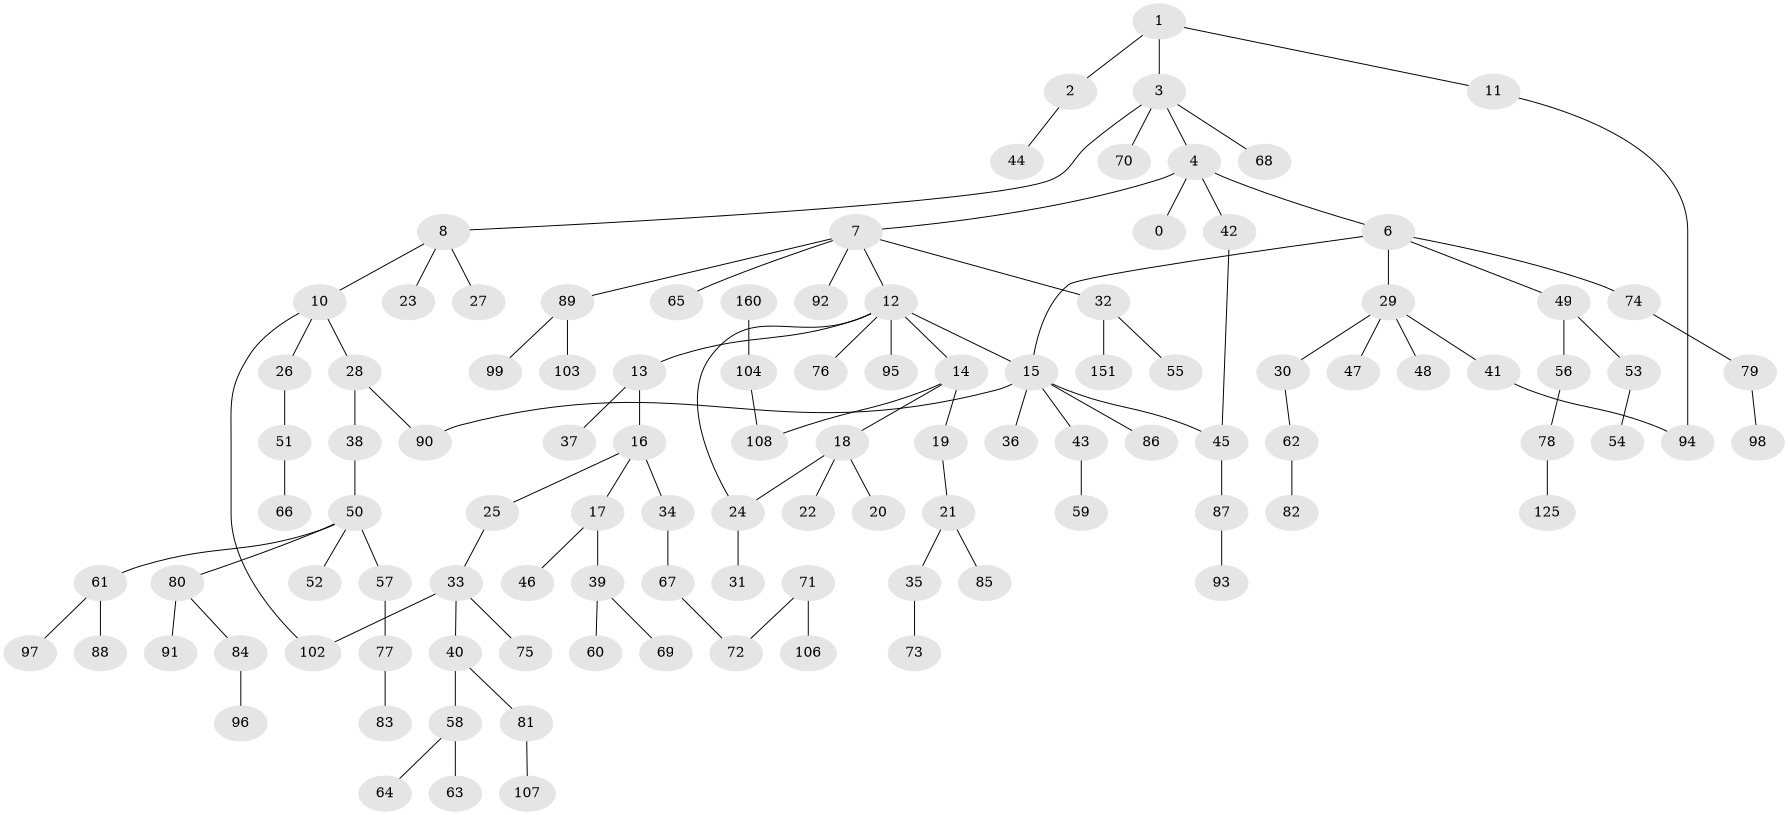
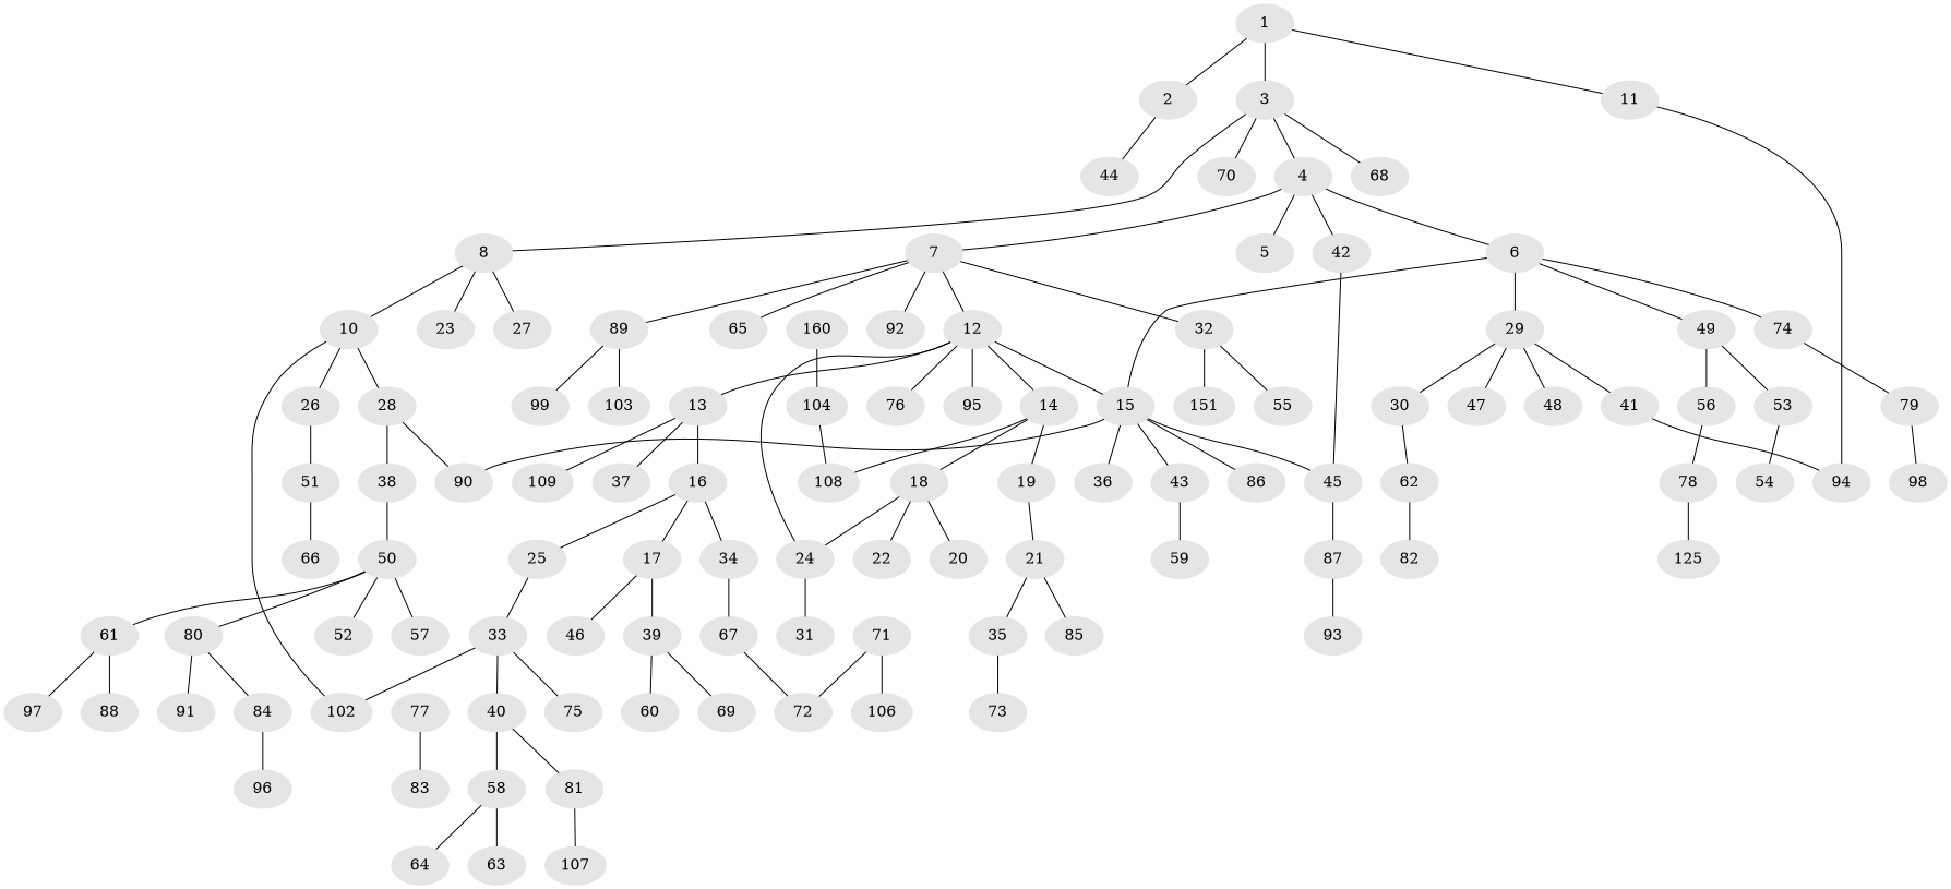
  graph {
    node [color=gray90 style=filled]
    1
    2
    3
    11
    44
    4
    8
    68
    70
    94
-   5 [label=0]
+   5
    6
    7
    42
    10
    23
    27
    15
    29
    49
    74
    12
    32
    65
    89
    92
    45
    36
    43
    86
    90
    30
    41
    47
    48
    53
    56
    79
    13
    14
    24
    76
    95
    55
    n45 [label=151]
    99
    103
    26
    28
    102
    n51 [label=160]
    104
    51
    38
    16
    37
+   109
    18
    19
    108
    31
    17
    25
    34
    20
    22
    21
    59
    87
    39
    46
    33
    67
    60
    69
    35
    85
    73
    40
    75
    66
    50
    62
    82
    71
    72
    106
    58
    81
    52
    57
    61
    80
    63
    64
    107
    93
    54
    78
    77
    88
    97
    84
    91
    n105 [label=125]
    83
    98
    96
    1 -- 2
    1 -- 3
    1 -- 11
    2 -- 44
    3 -- 4
    3 -- 8
    3 -- 68
    3 -- 70
    11 -- 94
    4 -- 5
    4 -- 6
    4 -- 7
    4 -- 42
    8 -- 10
    8 -- 23
    8 -- 27
    6 -- 15
    6 -- 29
    6 -- 49
    6 -- 74
    7 -- 12
    7 -- 32
    7 -- 65
    7 -- 89
    7 -- 92
    42 -- 45
    10 -- 26
    10 -- 28
    10 -- 102
    15 -- 45
    15 -- 36
    15 -- 43
    15 -- 86
    15 -- 90
    29 -- 30
    29 -- 41
    29 -- 47
    29 -- 48
    49 -- 53
    49 -- 56
    74 -- 79
    12 -- 15
    12 -- 13
    12 -- 14
    12 -- 24
    12 -- 76
    12 -- 95
    32 -- 55
    32 -- n45
    89 -- 99
    89 -- 103
    45 -- 87
    43 -- 59
    30 -- 62
    41 -- 94
    53 -- 54
    56 -- 78
    79 -- 98
    13 -- 16
    13 -- 37
+   13 -- 109
    14 -- 18
    14 -- 19
    14 -- 108
    24 -- 31
    26 -- 51
    28 -- 90
    28 -- 38
    n51 -- 104
    104 -- 108
    51 -- 66
    38 -- 50
    16 -- 17
    16 -- 25
    16 -- 34
    18 -- 24
    18 -- 20
    18 -- 22
    19 -- 21
    17 -- 39
    17 -- 46
    25 -- 33
    34 -- 67
    21 -- 35
    21 -- 85
    87 -- 93
    39 -- 60
    39 -- 69
    33 -- 102
    33 -- 40
    33 -- 75
    67 -- 72
    35 -- 73
    40 -- 58
    40 -- 81
    50 -- 52
    50 -- 57
    50 -- 61
    50 -- 80
    62 -- 82
    71 -- 72
    71 -- 106
    58 -- 63
    58 -- 64
    81 -- 107
-   57 -- 77
    61 -- 88
    61 -- 97
    80 -- 84
    80 -- 91
    78 -- n105
    77 -- 83
    84 -- 96
  }
